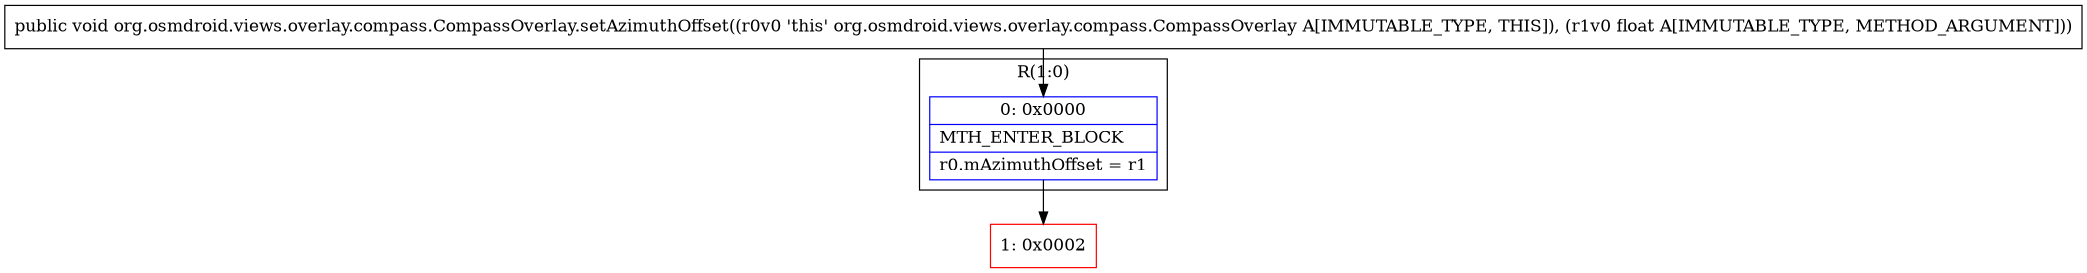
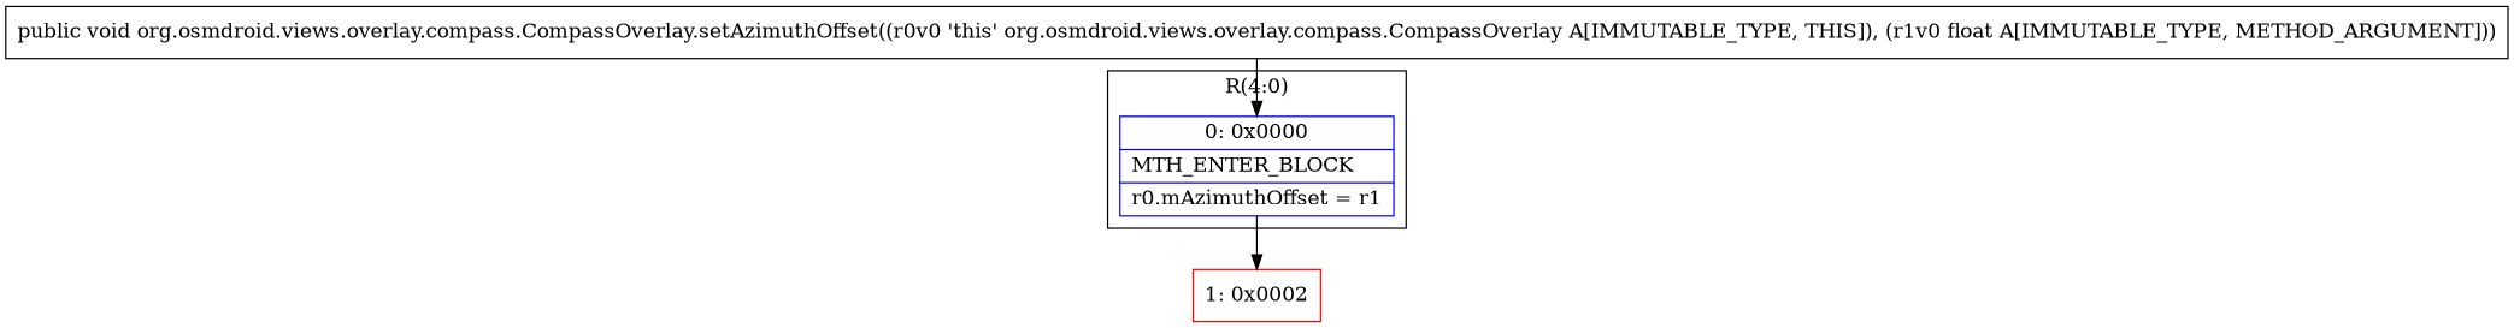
  digraph {
    node [shape=record]
    n1 [color=blue label="{0\:\ 0x0000|MTH_ENTER_BLOCK\l|r0.mAzimuthOffset = r1\l}"]
    n2 [color=red label="{1\:\ 0x0002}"]
    n3 [label="{public void org.osmdroid.views.overlay.compass.CompassOverlay.setAzimuthOffset((r0v0 'this' org.osmdroid.views.overlay.compass.CompassOverlay A[IMMUTABLE_TYPE, THIS]), (r1v0 float A[IMMUTABLE_TYPE, METHOD_ARGUMENT])) }"]
    subgraph cluster_1 {
-     label="R(1:0)"
+     label="R(4:0)"
      n1
    }
    n1 -> n2
    n3 -> n1
  }
